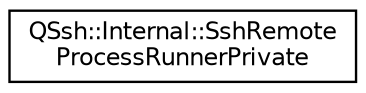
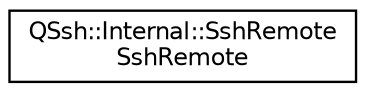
  digraph {
    rankdir=TB
-   n1 [color=black fillcolor=white fontname=Helvetica fontsize=10 height=0.2 label="QSsh::Internal::SshRemote\lProcessRunnerPrivate" shape=record style=filled width=0.4]
+   n1 [color=black fillcolor=white fontname=Helvetica fontsize=10 height=0.2 label="QSsh::Internal::SshRemote\lSshRemote" shape=record style=filled width=0.4]
  }
